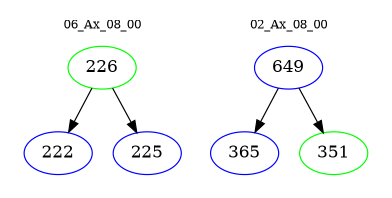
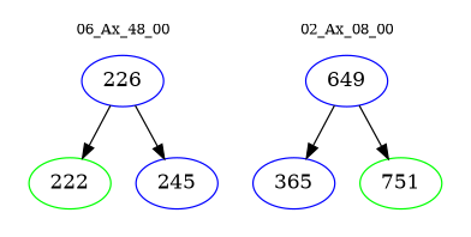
  digraph {
    node [color=blue]
    edge [color=black]
-   n1 [color=green label=226]
-   n2 [label=222]
-   n3 [label=225]
+   n1 [label=226]
+   n2 [color=green label=222]
+   n3 [label=245]
    n4 [label=649]
    n5 [label=365]
-   n6 [color=green label=351]
+   n6 [color=green label=751]
    subgraph cluster_1 {
      color=white
      fontsize=10
-     label="06_Ax_08_00"
+     label="06_Ax_48_00"
      n1
      n2
      n3
    }
    subgraph cluster_2 {
      color=white
      fontsize=10
      label="02_Ax_08_00"
      n4
      n5
      n6
    }
    n1 -> n2
    n1 -> n3
    n4 -> n5
    n4 -> n6
  }
